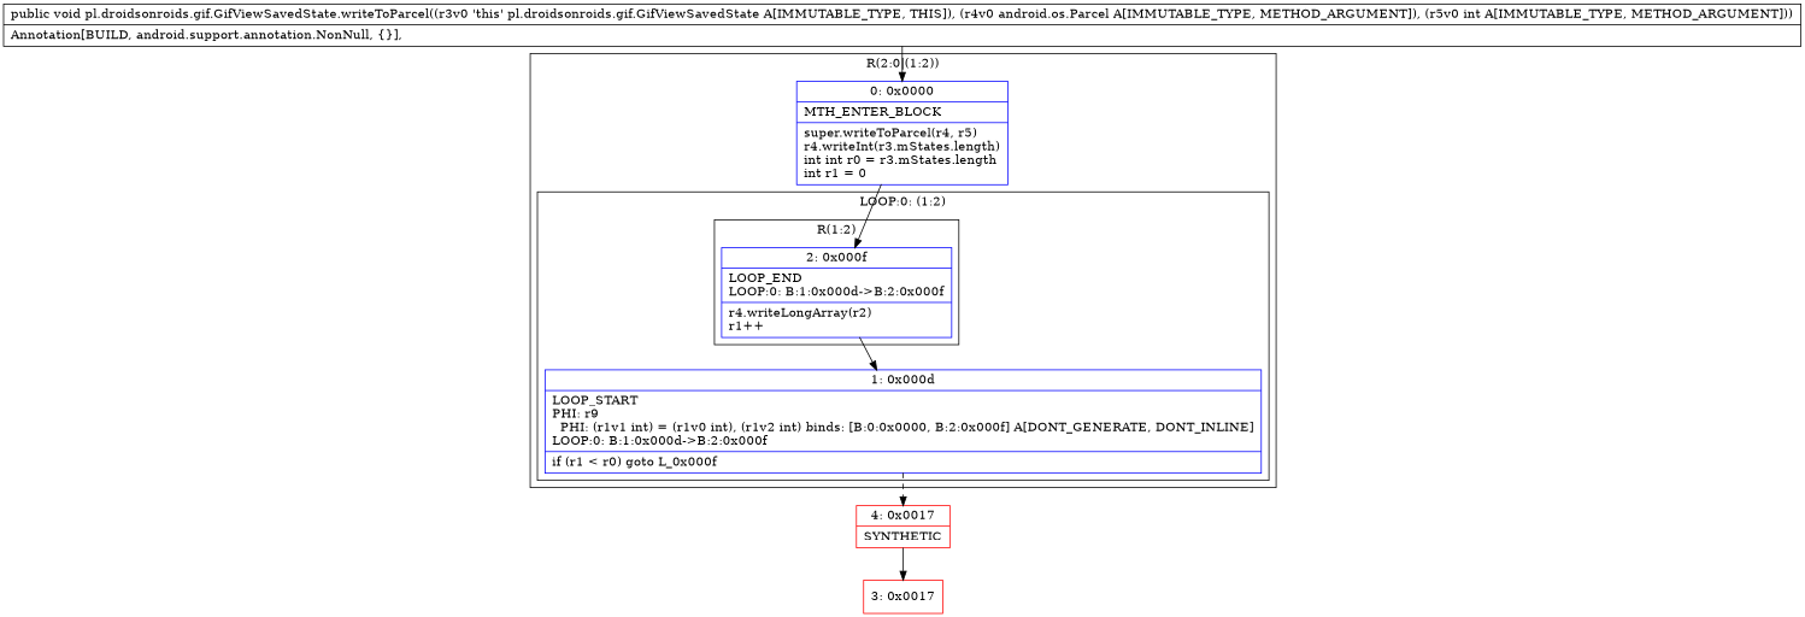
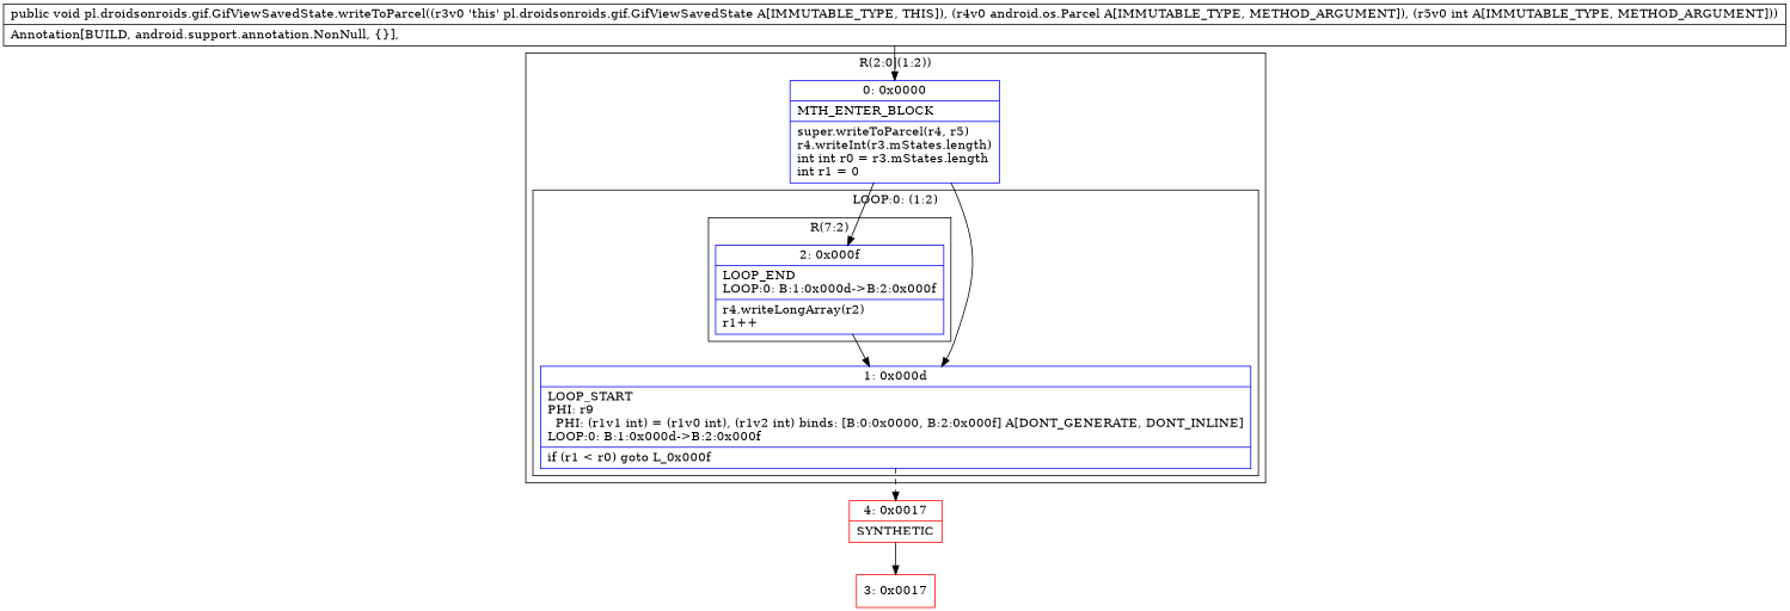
  digraph {
    node [color=blue shape=record]
    n1 [label="{2\:\ 0x000f|LOOP_END\lLOOP:0: B:1:0x000d\-\>B:2:0x000f\l|r4.writeLongArray(r2)\lr1++\l}"]
    n2 [label="{1\:\ 0x000d|LOOP_START\lPHI: r9 \l  PHI: (r1v1 int) = (r1v0 int), (r1v2 int) binds: [B:0:0x0000, B:2:0x000f] A[DONT_GENERATE, DONT_INLINE]\lLOOP:0: B:1:0x000d\-\>B:2:0x000f\l|if (r1 \< r0) goto L_0x000f\l}"]
    n3 [label="{0\:\ 0x0000|MTH_ENTER_BLOCK\l|super.writeToParcel(r4, r5)\lr4.writeInt(r3.mStates.length)\lint int r0 = r3.mStates.length\lint r1 = 0\l}"]
    n4 [color=red label="{4\:\ 0x0017|SYNTHETIC\l}"]
    n5 [color=red label="{3\:\ 0x0017}"]
    n6 [label="{public void pl.droidsonroids.gif.GifViewSavedState.writeToParcel((r3v0 'this' pl.droidsonroids.gif.GifViewSavedState A[IMMUTABLE_TYPE, THIS]), (r4v0 android.os.Parcel A[IMMUTABLE_TYPE, METHOD_ARGUMENT]), (r5v0 int A[IMMUTABLE_TYPE, METHOD_ARGUMENT]))  | Annotation[BUILD, android.support.annotation.NonNull, \{\}], \l}" color=""]
    subgraph cluster_1 {
      label="R(2:0|(1:2))"
      n3
      subgraph cluster_2 {
        label="LOOP:0: (1:2)"
        n2
        subgraph cluster_3 {
-         label="R(1:2)"
+         label="R(7:2)"
          n1
        }
      }
    }
    n1 -> n2
    n2 -> n4 [style=dashed]
    n3 -> n1
+   n3 -> n2
    n4 -> n5
    n6 -> n3
  }
